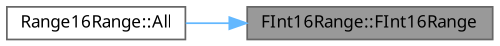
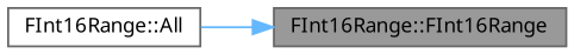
  digraph {
    rankdir=RL
    fontname="Noto Sans"
    node [fontname="Noto Sans" fontsize=10 shape=box style=filled]
    n1 [color=gray40 fillcolor=grey60 fontcolor=black height=0.2 label="FInt16Range::FInt16Range" width=0.4]
-   n2 [color=grey40 fillcolor=white height=0.2 label="Range16Range::All" width=0.4]
+   n2 [color=grey40 fillcolor=white height=0.2 label="FInt16Range::All" width=0.4]
    n1 -> n2 [color=steelblue1 dir=back fontname="Noto Sans" fontsize=10 labelfontname=Helvetica labelfontsize=10 style=solid]
  }
